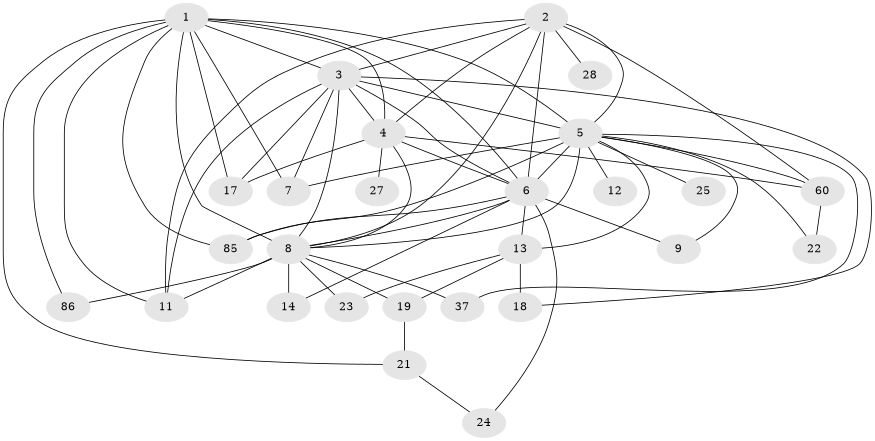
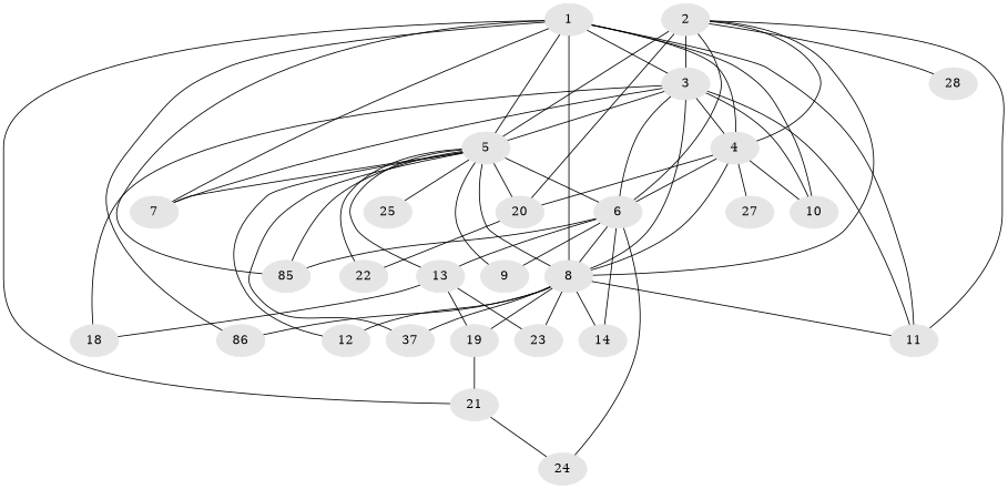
  graph {
    node [color=gray90 style=filled]
    edge [weight=1.0]
    1
    3
    4
    5
    6
    7
    8
-   10 [label=17]
+   10
    11
    n10 [label=85]
    n11 [label=86]
    21
    2
-   20 [label=60]
+   20
    28
    18
    27
    9
    12
    13
    n21 [label=37]
    22
    25
    14
    24
    19
    23
    1 -- 3 [weight=4.0]
    1 -- 4 [weight=2.0]
    1 -- 5 [weight=4.0]
-   1 -- 6 [weight=4.0]
    1 -- 7
    1 -- 8 [weight=11.0]
    1 -- 10
    1 -- 11
    1 -- n10 [weight=2.0]
    1 -- n11
    1 -- 21
    3 -- 4 [weight=2.0]
    3 -- 5 [weight=4.0]
    3 -- 6 [weight=4.0]
    3 -- 7 [weight=5.0]
    3 -- 8
    3 -- 10 [weight=2.0]
    3 -- 11
    3 -- 18
    4 -- 6 [weight=3.0]
    4 -- 8 [weight=3.0]
    4 -- 10 [weight=2.0]
    4 -- 20
    4 -- 27
    5 -- 6 [weight=4.0]
    5 -- 7 [weight=3.0]
    5 -- 8
    5 -- n10
    5 -- 20
    5 -- 9
    5 -- 12
    5 -- 13
    5 -- n21
    5 -- 22
    5 -- 25
    6 -- 8 [weight=3.0]
    6 -- n10
    6 -- 9
    6 -- 13
    6 -- 14
    6 -- 24
    8 -- 11
    8 -- n11
+   8 -- 12 [weight=2.0]
    8 -- n21
    8 -- 14
    8 -- 19
    8 -- 23
    21 -- 24
    2 -- 3 [weight=3.0]
    2 -- 4
    2 -- 5 [weight=4.0]
    2 -- 6 [weight=2.0]
    2 -- 8
    2 -- 11
    2 -- 20
    2 -- 28 [weight=2.0]
    20 -- 22
    13 -- 18
    13 -- 19
    13 -- 23
    19 -- 21
  }
